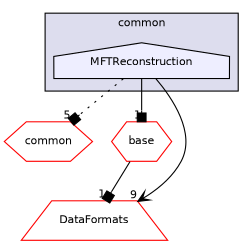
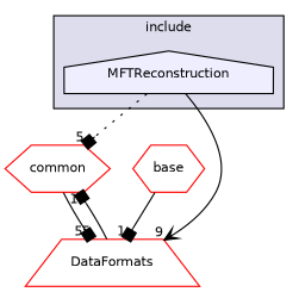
  digraph {
    compound=true
    node [fontname=Helvetica fontsize=10 shape=hexagon color=red]
    edge [arrowhead=box headlabel=1 labeldistance=1.5 labelfontname=Helvetica labelfontsize=10 style=solid]
    n1 [fillcolor="#eeeeff" label=MFTReconstruction pencolor=black shape=house style=filled color=""]
    n2 [label=common]
    n3 [label=base]
    n4 [label=DataFormats shape=trapezium]
    subgraph cluster_1 {
      bgcolor="#ddddee"
      fontname=Helvetica
      fontsize=10
-     label=common
+     label=include
      pencolor=black
      n1
    }
    n1 -> n2 [headlabel=5 style=dotted]
-   n1 -> n3
    n1 -> n4 [arrowhead=vee headlabel=9]
+   n2 -> n4 [headlabel=55]
    n3 -> n4
+   n4 -> n2
  }
